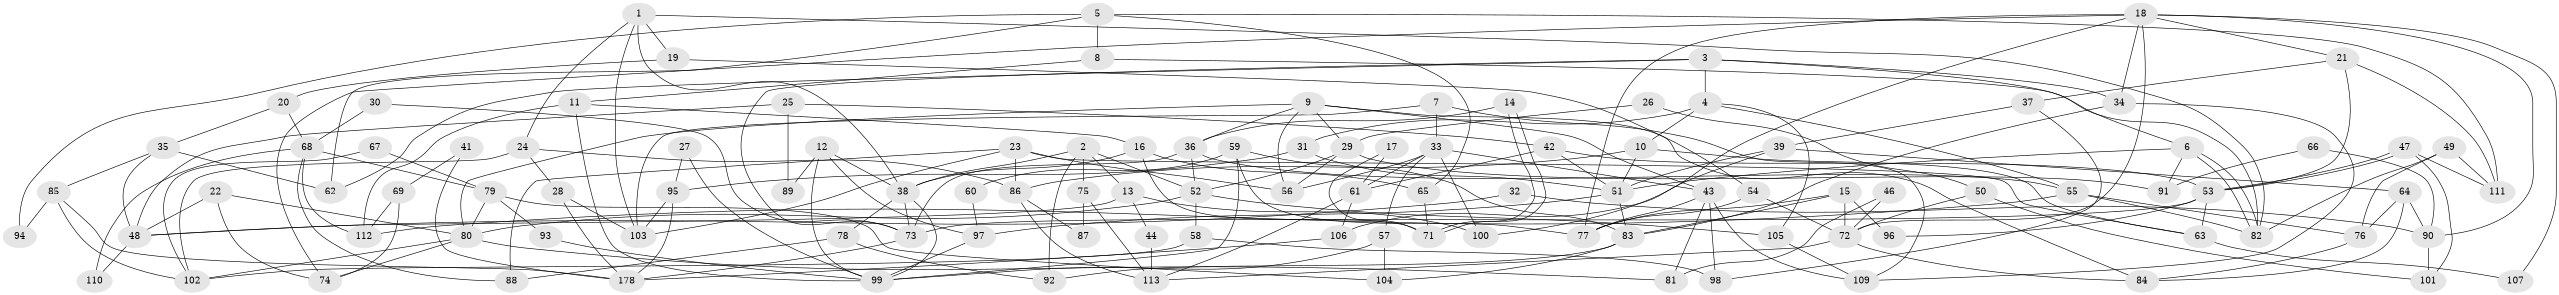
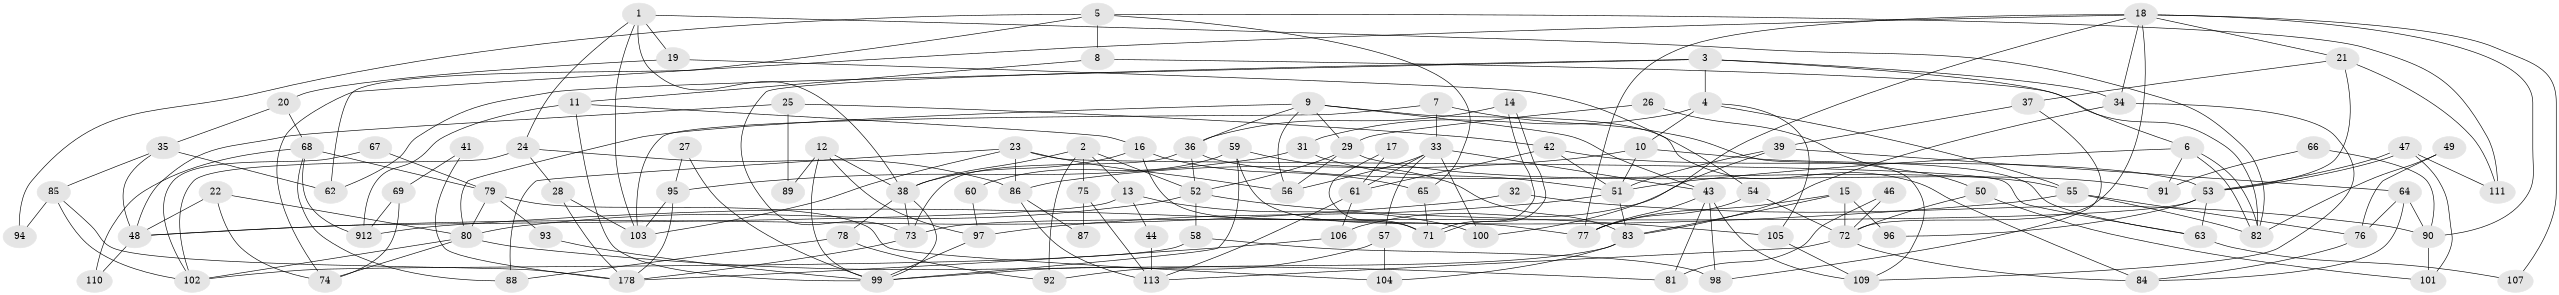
  graph {
    node [color=gray90 style=filled]
    1
    19
    24
    38
    82
    103
    20
    54
    86
    28
    102
    73
    99
    78
    2
    13
    52
    75
    92
    44
    48
    100
    105
    80
    58
    113
    87
    3
    4
    6
    34
    62
    10
    31
    55
    51
    91
    109
    83
    n40 [label=178]
    63
    95
-   112
+   112 [label=912]
    76
    5
    8
    65
    94
    111
    11
    71
    97
    7
    33
    43
    56
    61
    57
    16
    9
    29
    36
    84
    77
    98
    81
    74
    107
    12
    89
    110
    14
    15
    72
    96
    104
    17
    106
    18
    21
    90
    37
    53
    101
    35
    68
    85
    88
    79
    39
    22
    23
    25
    42
    26
    50
    27
-   30
    32
    64
    60
    41
    69
    46
    47
    49
    59
    66
    67
    93
    1 -- 19
    1 -- 24
    1 -- 38
    1 -- 82
    1 -- 103
    19 -- 20
    19 -- 54
    24 -- 86
    24 -- 28
    24 -- 102
    38 -- 73
    38 -- 99
    38 -- 78
    20 -- 35
    20 -- 68
    54 -- 77
    54 -- 72
    86 -- 113
    86 -- 87
    28 -- 103
    28 -- n40
    73 -- n40
    78 -- 92
    78 -- 88
    2 -- 38
    2 -- 13
    2 -- 52
    2 -- 75
    2 -- 92
    13 -- 44
    13 -- 48
    13 -- 100
    52 -- 105
    52 -- 80
    52 -- 58
    75 -- 113
    75 -- 87
    44 -- 113
    48 -- 110
    105 -- 109
    80 -- 102
    80 -- 81
    80 -- 74
    58 -- 102
    58 -- 98
    3 -- 73
    3 -- 4
    3 -- 6
    3 -- 34
    3 -- 62
    4 -- 105
    4 -- 10
    4 -- 31
    4 -- 55
    6 -- 82
    6 -- 82
    6 -- 51
    6 -- 91
    34 -- 109
    34 -- 83
    10 -- 86
    10 -- 51
    10 -- 63
    31 -- 51
    31 -- 95
    55 -- 82
    55 -- 112
    55 -- 76
    51 -- 83
    51 -- 97
    83 -- 92
    83 -- 104
    63 -- 107
    95 -- 103
    95 -- n40
    76 -- 84
    5 -- 62
    5 -- 8
    5 -- 65
    5 -- 94
    5 -- 111
    8 -- 82
    8 -- 11
    65 -- 71
    11 -- 99
    11 -- 112
    11 -- 16
    97 -- 99
    7 -- 103
    7 -- 109
    7 -- 33
    33 -- 100
    33 -- 43
    33 -- 56
    33 -- 61
    33 -- 57
    43 -- 109
    43 -- 77
    43 -- 98
    43 -- 81
    61 -- 113
    61 -- 106
    57 -- 99
    57 -- 104
    16 -- 38
    16 -- 65
    16 -- 71
    9 -- 80
    9 -- 43
    9 -- 56
    9 -- 29
    9 -- 36
    9 -- 84
    29 -- 52
    29 -- 91
    29 -- 56
    36 -- 73
    36 -- 52
    36 -- 55
    12 -- 38
    12 -- 99
    12 -- 97
    12 -- 89
    14 -- 71
    14 -- 71
    14 -- 36
    15 -- 83
    15 -- 77
    15 -- 72
    15 -- 96
    72 -- 113
    72 -- 84
    17 -- 71
    17 -- 61
    106 -- n40
    18 -- 100
    18 -- 34
    18 -- 77
    18 -- 74
    18 -- 107
    18 -- 72
    18 -- 21
    18 -- 90
    21 -- 111
    21 -- 37
    21 -- 53
    90 -- 101
    37 -- 98
    37 -- 39
    53 -- 73
    53 -- 63
    53 -- 96
    35 -- 48
    35 -- 62
    35 -- 85
    68 -- 112
    68 -- 110
    68 -- 88
    68 -- 79
    85 -- 102
    85 -- n40
    85 -- 94
    79 -- 80
    79 -- 104
    79 -- 93
    39 -- 51
    39 -- 106
    39 -- 64
    22 -- 48
    22 -- 80
    22 -- 74
    23 -- 103
    23 -- 86
    23 -- 63
    23 -- 56
    23 -- 88
    25 -- 48
    25 -- 89
    25 -- 42
    42 -- 51
    42 -- 61
    42 -- 53
    26 -- 29
    26 -- 50
    50 -- 72
    50 -- 101
    27 -- 99
    27 -- 95
-   30 -- 73
-   30 -- 68
    32 -- 48
    32 -- 90
    64 -- 76
    64 -- 84
    64 -- 90
    60 -- 97
    41 -- n40
    41 -- 69
    69 -- 112
    69 -- 74
    46 -- 81
    46 -- 72
    47 -- 111
    47 -- 53
    47 -- 53
    47 -- 101
    49 -- 82
    49 -- 76
-   49 -- 111
    59 -- 99
    59 -- 83
    59 -- 77
    59 -- 60
    66 -- 91
    66 -- 90
    67 -- 102
    67 -- 79
    93 -- 99
  }
